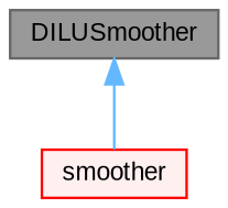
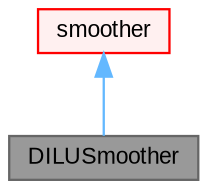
  digraph {
    fontname="Liberation Sans"
    node [fontname="Liberation Sans" fontsize=10 shape=box style=filled]
    n1 [color=gray40 fillcolor=grey60 fontcolor=black height=0.2 label=DILUSmoother width=0.4]
    n2 [color=red fillcolor="#FFF0F0" height=0.2 label=smoother width=0.4]
-   n1 -> n2 [color=steelblue1 dir=back fontname="Liberation Sans" fontsize=10 labelfontname=Helvetica labelfontsize=10 style=solid]
+   n2 -> n1 [color=steelblue1 dir=back fontname="Liberation Sans" fontsize=10 labelfontname=Helvetica labelfontsize=10 style=solid]
  }
